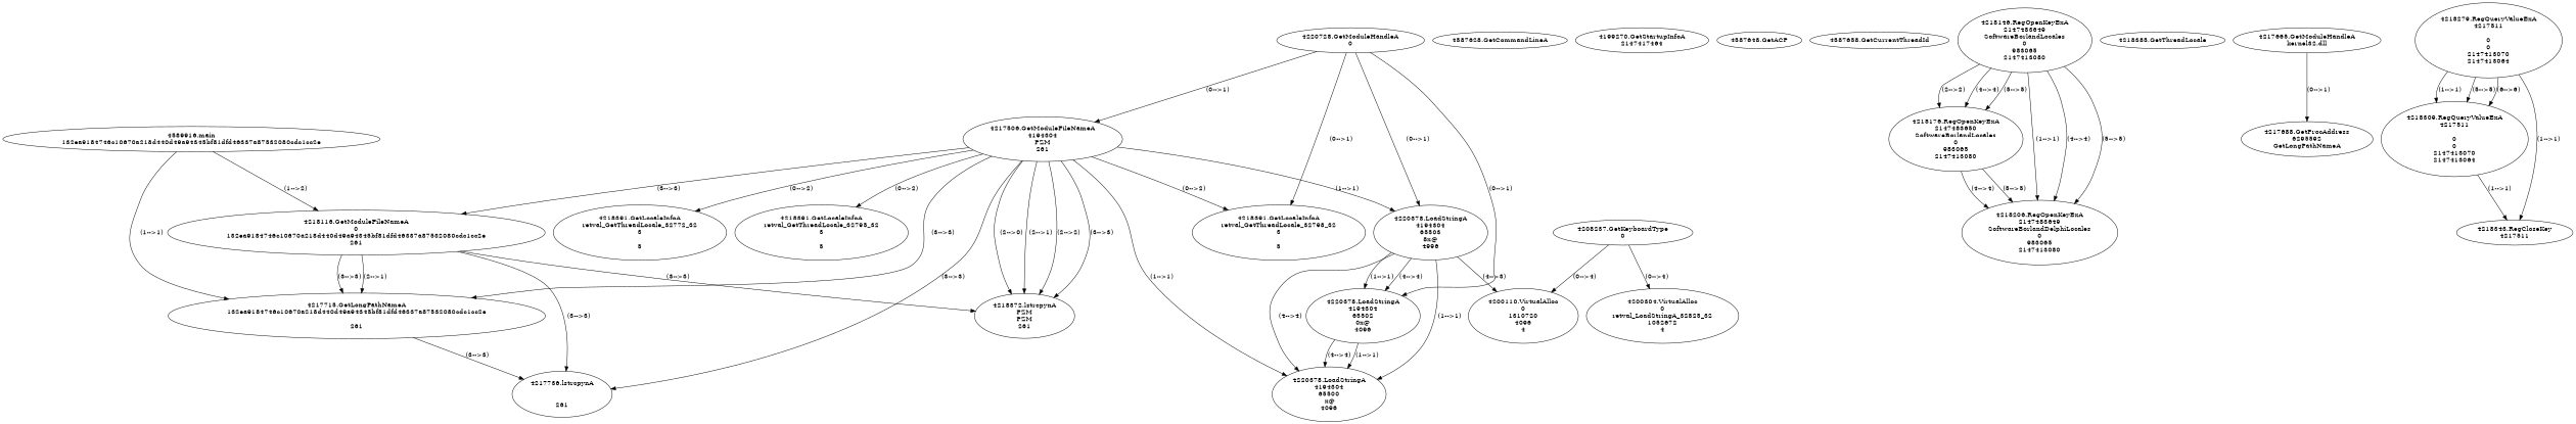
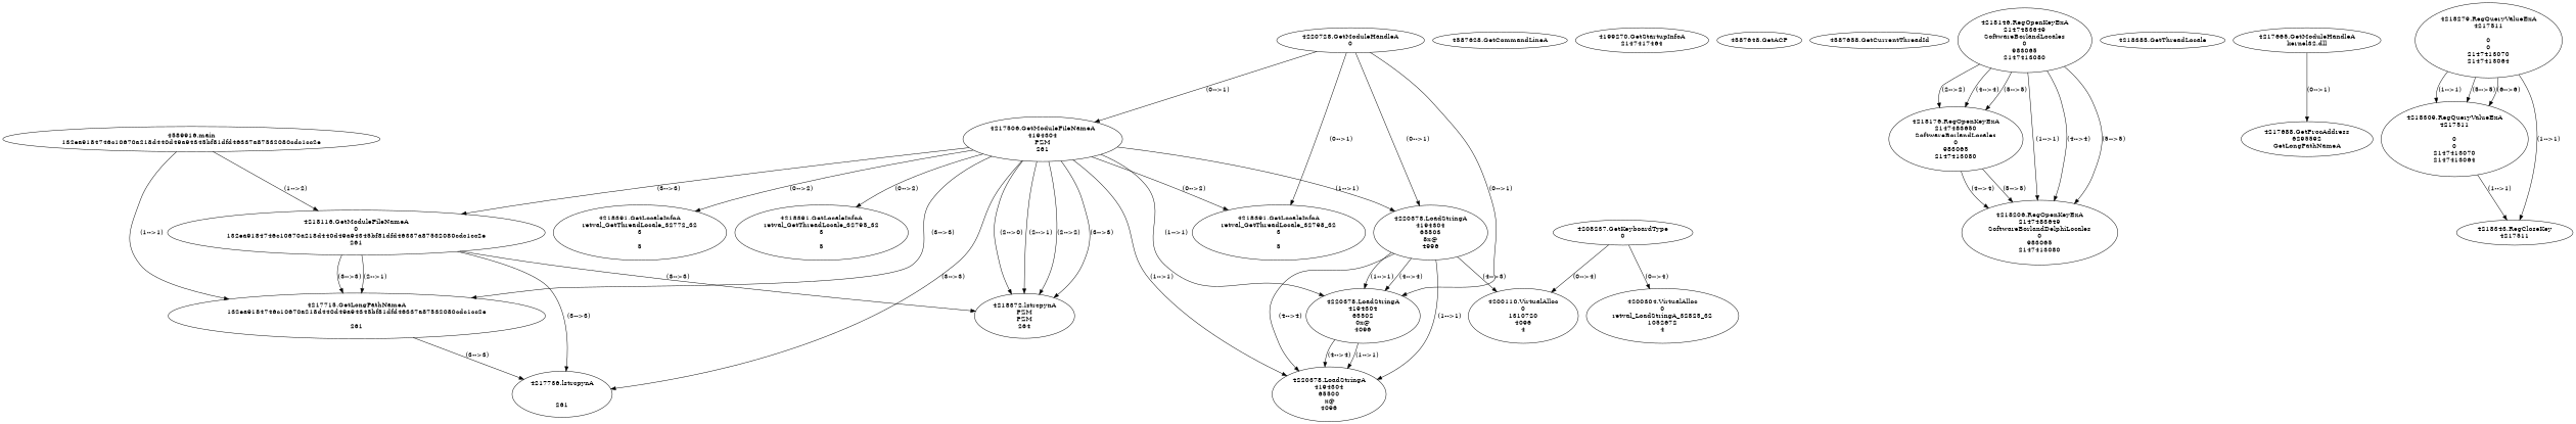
  digraph {
    n1 [label="4589916.main\n132ea9184746c10670a218d440d49a94345bf81dfd46337a87532080cdc1cc2e"]
    n2 [label="4218116.GetModuleFileNameA\n0\n132ea9184746c10670a218d440d49a94345bf81dfd46337a87532080cdc1cc2e\n261"]
    n3 [label="4217715.GetLongPathNameA\n132ea9184746c10670a218d440d49a94345bf81dfd46337a87532080cdc1cc2e\n\n261"]
-   n4 [label="4218372.lstrcpynA\nPZM\nPZM\n261"]
+   n4 [label="4218372.lstrcpynA\nPZM\nPZM\n264"]
    n5 [label="4217736.lstrcpynA\n\n\n261"]
    n6 [label="4220728.GetModuleHandleA\n0"]
    n7 [label="4217506.GetModuleFileNameA\n4194304\nPZM\n261"]
    n8 [label="4220378.LoadStringA\n4194304\n65503\n8x@\n4996"]
    n9 [label="4220378.LoadStringA\n4194304\n65502\n0x@\n4096"]
    n10 [label="4218391.GetLocaleInfoA\nretval_GetThreadLocale_32798_32\n3\n\n5"]
    n11 [label="4220378.LoadStringA\n4194304\n65500\n x@\n4096"]
    n12 [label="4218391.GetLocaleInfoA\nretval_GetThreadLocale_32772_32\n3\n\n5"]
    n13 [label="4218391.GetLocaleInfoA\nretval_GetThreadLocale_32795_32\n3\n\n5"]
    n14 [label="4200110.VirtualAlloc\n0\n1310720\n4096\n4"]
    n15 [label="4208237.GetKeyboardType\n0"]
    n16 [label="4200304.VirtualAlloc\n0\nretval_LoadStringA_32825_32\n1052672\n4"]
    n17 [label="4587628.GetCommandLineA\n"]
    n18 [label="4199270.GetStartupInfoA\n2147417464"]
    n19 [label="4587648.GetACP\n"]
    n20 [label="4587658.GetCurrentThreadId\n"]
    n21 [label="4218146.RegOpenKeyExA\n2147483649\nSoftware\Borland\Locales\n0\n983065\n2147413080"]
    n22 [label="4218176.RegOpenKeyExA\n2147483650\nSoftware\Borland\Locales\n0\n983065\n2147413080"]
    n23 [label="4218206.RegOpenKeyExA\n2147483649\nSoftware\Borland\Delphi\Locales\n0\n983065\n2147413080"]
    n24 [label="4218385.GetThreadLocale\n"]
    n25 [label="4217665.GetModuleHandleA\nkernel32.dll"]
    n26 [label="4217688.GetProcAddress\n6295592\nGetLongPathNameA"]
    n27 [label="4218279.RegQueryValueExA\n4217511\n\n0\n0\n2147413070\n2147413064"]
    n28 [label="4218309.RegQueryValueExA\n4217511\n\n0\n0\n2147413070\n2147413064"]
    n29 [label="4218343.RegCloseKey\n4217511"]
    n1 -> n2 [label="(1-->2)"]
    n1 -> n3 [label="(1-->1)"]
    n2 -> n3 [label="(2-->1)"]
    n2 -> n3 [label="(3-->3)"]
    n2 -> n4 [label="(3-->3)"]
    n2 -> n5 [label="(3-->3)"]
    n3 -> n5 [label="(3-->3)"]
    n6 -> n7 [label="(0-->1)"]
    n6 -> n8 [label="(0-->1)"]
    n6 -> n9 [label="(0-->1)"]
    n6 -> n10 [label="(0-->1)"]
    n7 -> n2 [label="(3-->3)"]
    n7 -> n3 [label="(3-->3)"]
    n7 -> n4 [label="(2-->1)"]
    n7 -> n4 [label="(2-->2)"]
    n7 -> n4 [label="(3-->3)"]
    n7 -> n4 [label="(2-->0)"]
    n7 -> n5 [label="(3-->3)"]
    n7 -> n8 [label="(1-->1)"]
+   n7 -> n9 [label="(1-->1)"]
    n7 -> n10 [label="(0-->2)"]
    n7 -> n11 [label="(1-->1)"]
    n7 -> n12 [label="(0-->2)"]
    n7 -> n13 [label="(0-->2)"]
    n8 -> n9 [label="(1-->1)"]
    n8 -> n9 [label="(4-->4)"]
    n8 -> n11 [label="(1-->1)"]
    n8 -> n11 [label="(4-->4)"]
    n8 -> n14 [label="(4-->3)"]
    n9 -> n11 [label="(1-->1)"]
    n9 -> n11 [label="(4-->4)"]
    n15 -> n14 [label="(0-->4)"]
    n15 -> n16 [label="(0-->4)"]
    n21 -> n22 [label="(2-->2)"]
    n21 -> n22 [label="(4-->4)"]
    n21 -> n22 [label="(5-->5)"]
    n21 -> n23 [label="(1-->1)"]
    n21 -> n23 [label="(4-->4)"]
    n21 -> n23 [label="(5-->5)"]
    n22 -> n23 [label="(4-->4)"]
    n22 -> n23 [label="(5-->5)"]
    n25 -> n26 [label="(0-->1)"]
    n27 -> n28 [label="(1-->1)"]
    n27 -> n28 [label="(5-->5)"]
    n27 -> n28 [label="(6-->6)"]
    n27 -> n29 [label="(1-->1)"]
    n28 -> n29 [label="(1-->1)"]
  }
